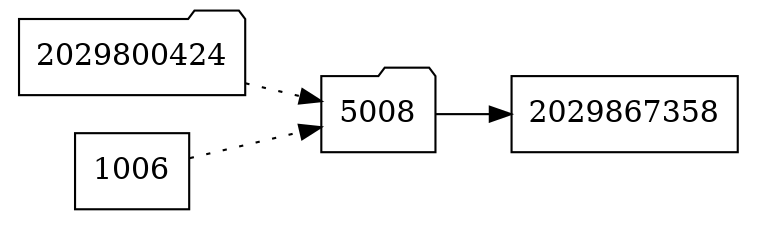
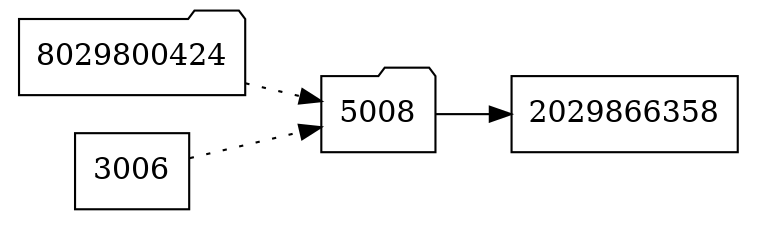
  strict digraph {
    rankdir=LR
    node [shape=folder]
    edge [style=dotted]
    n1 [label=5008]
-   2029800424
-   2029866358 [shape=box label=2029867358]
-   1006 [shape=box]
+   2029800424 [label=8029800424]
+   2029866358 [shape=box]
+   1006 [shape=box label=3006]
    n1 -> 2029866358 [style=solid]
    2029800424 -> n1
    1006 -> n1
  }
